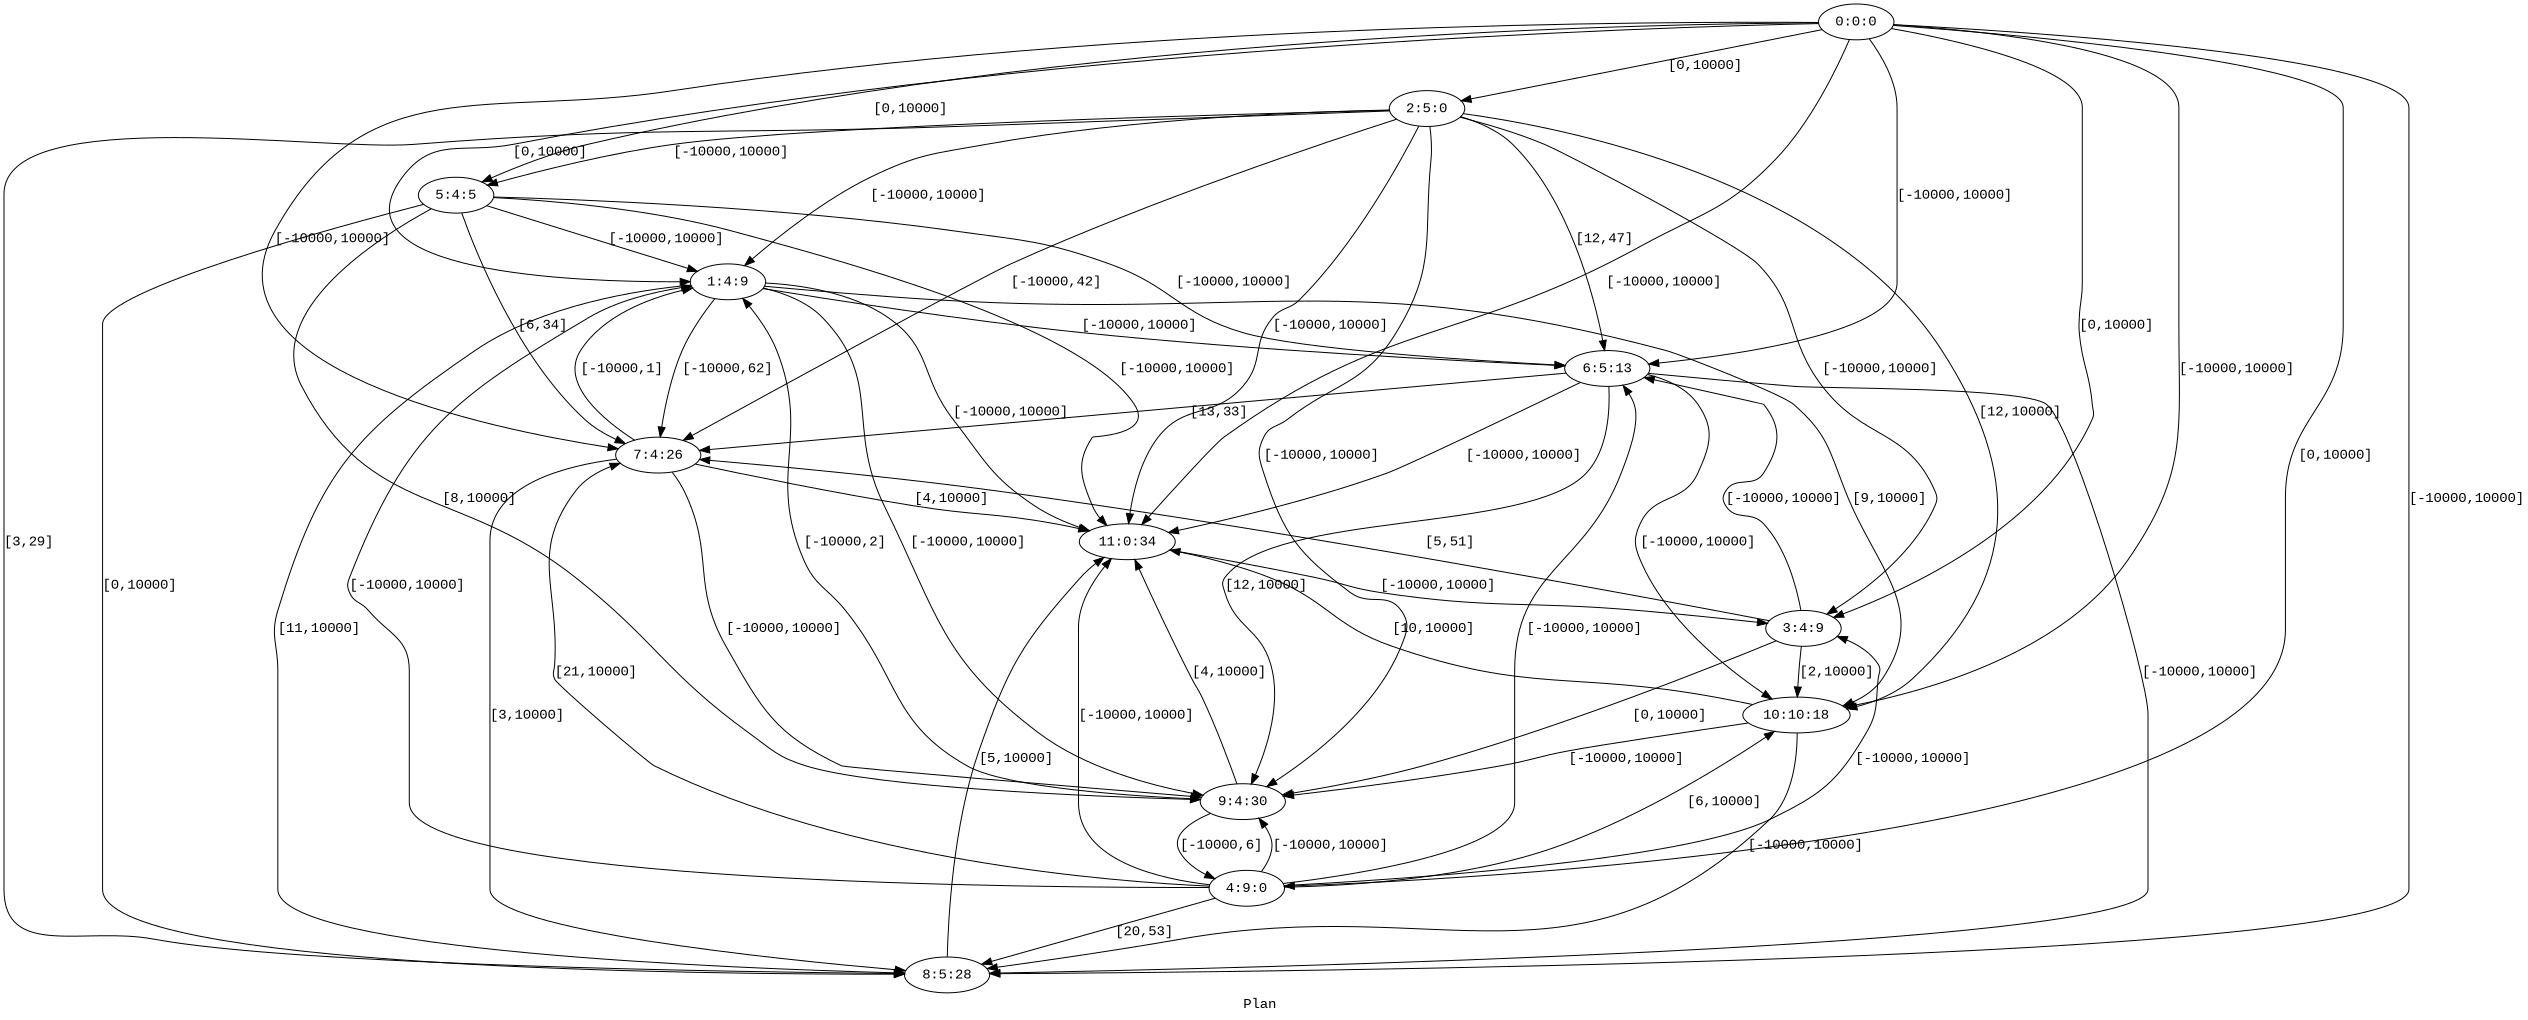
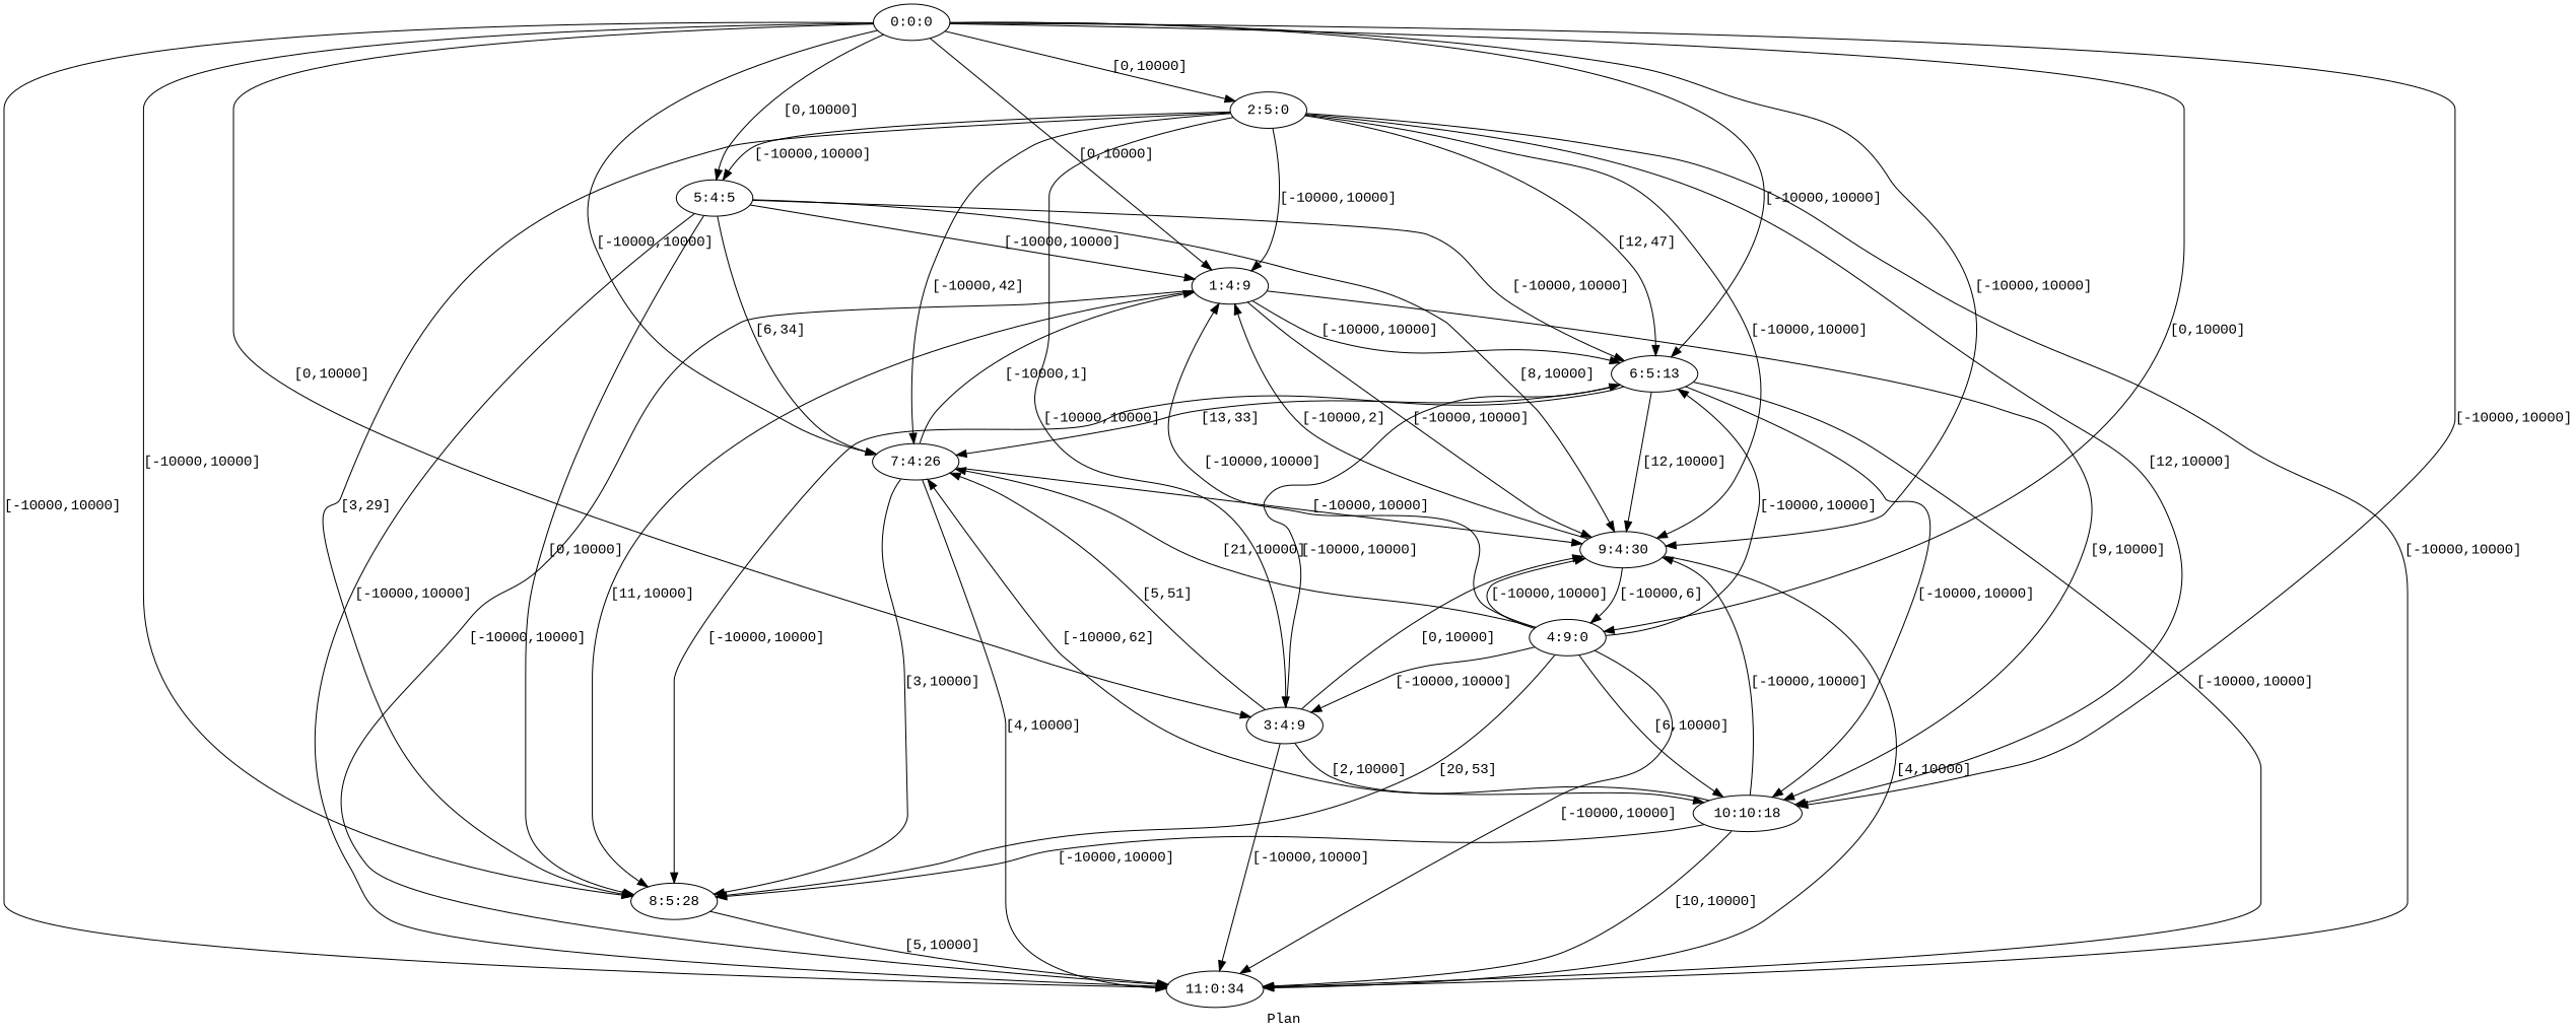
  digraph {
    fldt=0.411899
    fontname="Liberation Mono"
    label="Plan "
    nodesep=.45
    rankdir=TB
    node [fontname="Liberation Mono"]
    edge [fontname="Liberation Mono"]
    "0:0:0"
    "1:4:9"
    "2:5:0"
    "3:4:9"
    "4:9:0"
    "5:4:5"
    "6:5:13"
    "7:4:26"
    "8:5:28"
    "9:4:30"
    "10:10:18"
    "11:0:34"
    "0:0:0" -> "1:4:9" [label="[0,10000]"]
    "0:0:0" -> "2:5:0" [label="[0,10000]"]
    "0:0:0" -> "3:4:9" [label="[0,10000]"]
    "0:0:0" -> "4:9:0" [label="[0,10000]"]
    "0:0:0" -> "5:4:5" [label="[0,10000]"]
    "0:0:0" -> "6:5:13" [label="[-10000,10000]"]
    "0:0:0" -> "7:4:26" [label="[-10000,10000]"]
    "0:0:0" -> "8:5:28" [label="[-10000,10000]"]
+   "0:0:0" -> "9:4:30" [label="[-10000,10000]"]
    "0:0:0" -> "10:10:18" [label="[-10000,10000]"]
    "0:0:0" -> "11:0:34" [label="[-10000,10000]"]
    "1:4:9" -> "6:5:13" [label="[-10000,10000]"]
-   "1:4:9" -> "7:4:26" [label="[-10000,62]"]
+   "10:10:18" -> "7:4:26" [label="[-10000,62]"]
    "1:4:9" -> "8:5:28" [label="[11,10000]"]
    "1:4:9" -> "9:4:30" [label="[-10000,10000]"]
    "1:4:9" -> "10:10:18" [label="[9,10000]"]
    "1:4:9" -> "11:0:34" [label="[-10000,10000]"]
    "2:5:0" -> "1:4:9" [label="[-10000,10000]"]
    "2:5:0" -> "3:4:9" [label="[-10000,10000]"]
    "2:5:0" -> "5:4:5" [label="[-10000,10000]"]
    "2:5:0" -> "6:5:13" [label="[12,47]"]
    "2:5:0" -> "7:4:26" [label="[-10000,42]"]
    "2:5:0" -> "8:5:28" [label="[3,29]"]
    "2:5:0" -> "9:4:30" [label="[-10000,10000]"]
    "2:5:0" -> "10:10:18" [label="[12,10000]"]
    "2:5:0" -> "11:0:34" [label="[-10000,10000]"]
    "3:4:9" -> "6:5:13" [label="[-10000,10000]"]
    "3:4:9" -> "7:4:26" [label="[5,51]"]
    "3:4:9" -> "9:4:30" [label="[0,10000]"]
    "3:4:9" -> "10:10:18" [label="[2,10000]"]
-   "11:0:34" -> "3:4:9" [label="[-10000,10000]"]
+   "3:4:9" -> "11:0:34" [label="[-10000,10000]"]
    "4:9:0" -> "1:4:9" [label="[-10000,10000]"]
    "4:9:0" -> "3:4:9" [label="[-10000,10000]"]
    "4:9:0" -> "6:5:13" [label="[-10000,10000]"]
    "4:9:0" -> "7:4:26" [label="[21,10000]"]
    "4:9:0" -> "8:5:28" [label="[20,53]"]
    "4:9:0" -> "9:4:30" [label="[-10000,10000]"]
    "4:9:0" -> "10:10:18" [label="[6,10000]"]
    "4:9:0" -> "11:0:34" [label="[-10000,10000]"]
    "5:4:5" -> "1:4:9" [label="[-10000,10000]"]
    "5:4:5" -> "6:5:13" [label="[-10000,10000]"]
    "5:4:5" -> "7:4:26" [label="[6,34]"]
    "5:4:5" -> "8:5:28" [label="[0,10000]"]
    "5:4:5" -> "9:4:30" [label="[8,10000]"]
    "5:4:5" -> "11:0:34" [label="[-10000,10000]"]
    "6:5:13" -> "7:4:26" [label="[13,33]"]
    "6:5:13" -> "8:5:28" [label="[-10000,10000]"]
    "6:5:13" -> "9:4:30" [label="[12,10000]"]
    "6:5:13" -> "10:10:18" [label="[-10000,10000]"]
    "6:5:13" -> "11:0:34" [label="[-10000,10000]"]
    "7:4:26" -> "1:4:9" [label="[-10000,1]"]
    "7:4:26" -> "8:5:28" [label="[3,10000]"]
    "7:4:26" -> "9:4:30" [label="[-10000,10000]"]
    "7:4:26" -> "11:0:34" [label="[4,10000]"]
    "8:5:28" -> "11:0:34" [label="[5,10000]"]
    "9:4:30" -> "1:4:9" [label="[-10000,2]"]
    "9:4:30" -> "4:9:0" [label="[-10000,6]"]
    "9:4:30" -> "11:0:34" [label="[4,10000]"]
    "10:10:18" -> "8:5:28" [label="[-10000,10000]"]
    "10:10:18" -> "9:4:30" [label="[-10000,10000]"]
    "10:10:18" -> "11:0:34" [label="[10,10000]"]
  }
